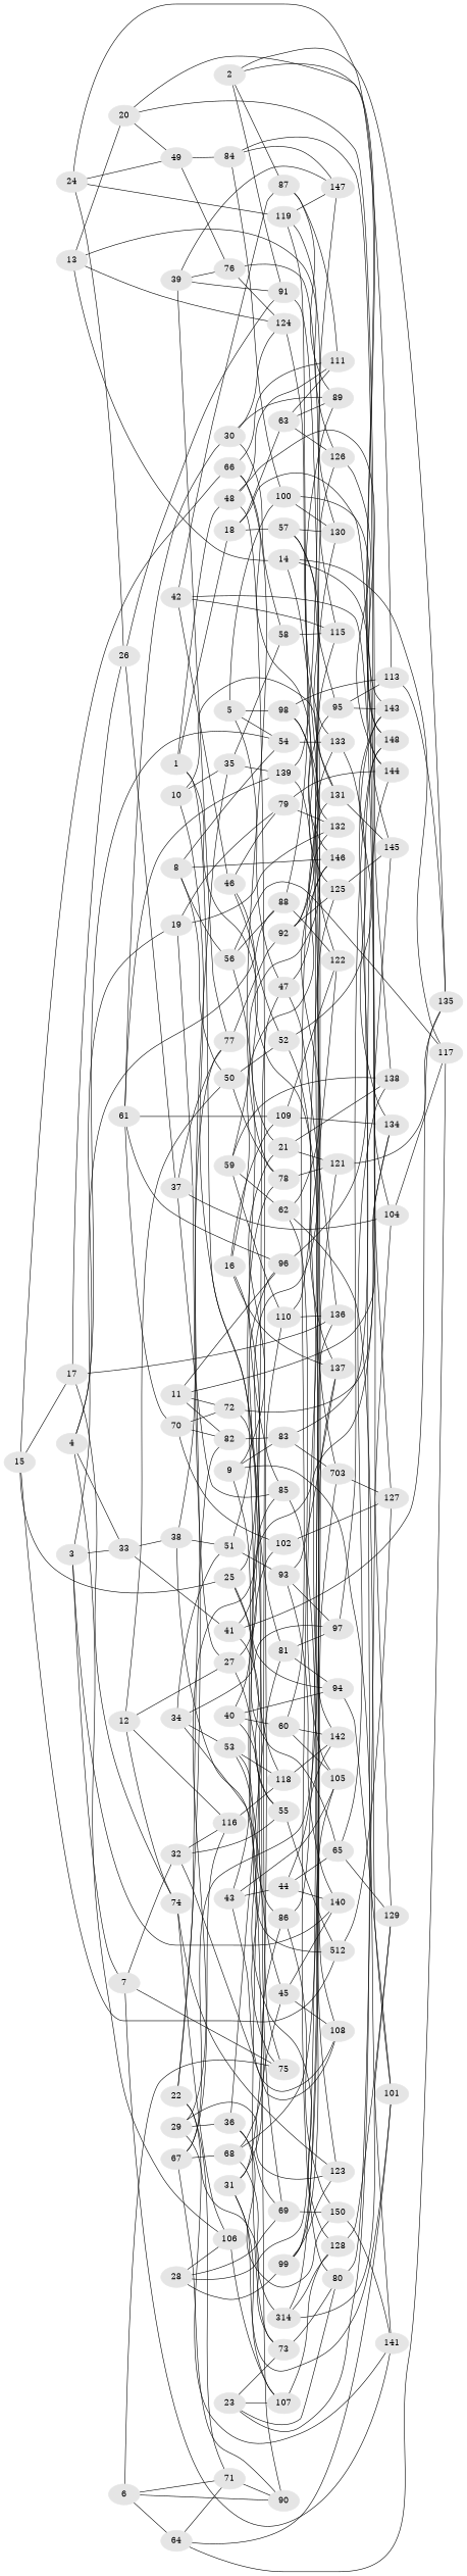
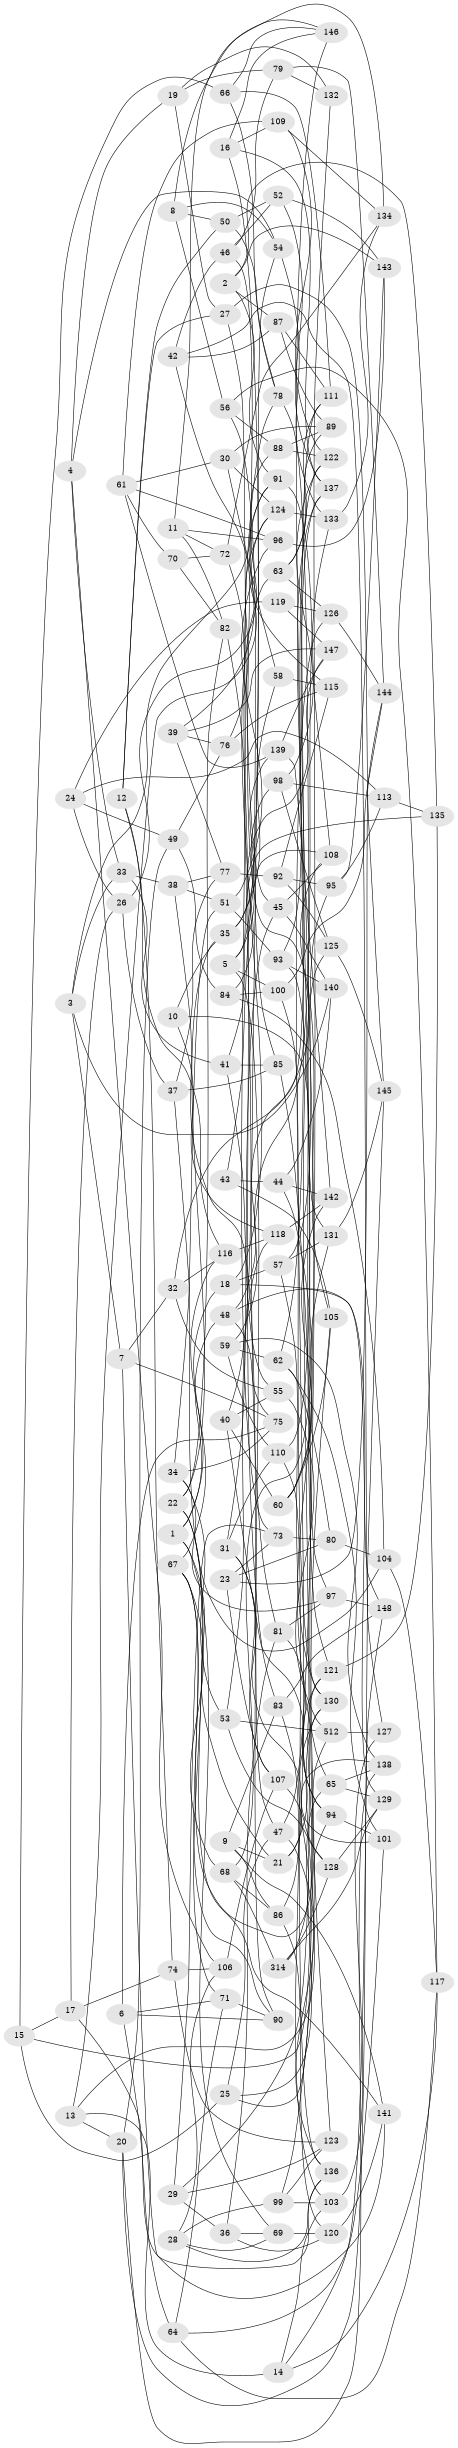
  graph {
    rankdir=LR
    node [color=gray90 style=filled]
    1
    18
    21
    48
    69
    57
    63
    129
    138
    121
    75
    148
    111
-   120 [label=150]
+   120
    2
    87
    91
    135
    143
    89
    108
    3
    7
    33
    88
    140
    32
    141
    38
    41
    122
    4
    19
    54
    106
    27
    79
    132
    133
    107
    5
    47
    98
    100
    136
    113
    125
    130
    144
    6
    64
    71
    90
    117
    101
    116
    55
    8
    50
    56
    146
    78
    52
    85
    9
    83
    86
-   103 [label=703]
+   103
    126
    10
    35
    118
    131
    30
    124
    58
    139
    142
    145
    11
    72
    82
    96
    134
    73
    12
    74
    45
    123
    13
    14
    20
    49
    127
    15
    17
    25
    66
    n99 [label=512]
    26
    65
    94
    16
    81
    109
    137
    97
    37
    95
    76
    84
    22
    23
    80
    104
    128
    24
    119
    147
    77
    28
    99
    105
    29
    36
    115
    31
    110
    51
    34
    53
    93
    92
    39
    40
    60
    42
    46
    43
    44
-   102
    59
    62
    61
    70
    67
    68
    n148 [label=314]
    1 -- 18
    1 -- 21
    1 -- 48
    1 -- 69
    18 -- 57
    18 -- 63
    18 -- 129
    21 -- 138
    21 -- 121
    48 -- 75
    48 -- 148
    48 -- 111
    69 -- 120
    57 -- 130
    57 -- 131
    57 -- 95
    63 -- 111
    63 -- 89
    63 -- 126
    121 -- 135
    120 -- 141
    2 -- 87
    2 -- 91
    2 -- 135
    2 -- 143
    87 -- 111
    87 -- 89
    91 -- 108
    3 -- 7
    3 -- 33
    3 -- 88
    3 -- 140
    7 -- 75
    7 -- 32
    7 -- 141
    33 -- 38
    33 -- 41
    88 -- 89
    88 -- 122
    32 -- 108
    32 -- 116
    32 -- 55
    38 -- 90
    38 -- 77
    38 -- 51
    41 -- 135
    41 -- 55
    41 -- 85
    4 -- 33
    4 -- 19
    4 -- 54
    4 -- 106
    19 -- 27
    19 -- 79
    19 -- 132
    54 -- 133
    106 -- 107
    27 -- 145
    27 -- 45
    79 -- 132
    79 -- 144
    133 -- 134
    107 -- 128
    5 -- 54
    5 -- 47
    5 -- 98
    5 -- 100
    47 -- 132
    47 -- 136
    98 -- 122
    98 -- 113
    98 -- 125
    100 -- 130
    100 -- 144
    113 -- 135
    125 -- 145
    6 -- 75
    6 -- 64
    6 -- 71
    6 -- 90
    64 -- 71
    64 -- 117
    64 -- 101
    71 -- 90
    116 -- 118
    55 -- n99
    8 -- 54
    8 -- 50
    8 -- 56
    8 -- 146
    50 -- 78
    50 -- 52
    56 -- 88
    56 -- 117
    56 -- 85
    78 -- 121
    52 -- 143
    52 -- 137
    85 -- 123
    9 -- 21
    9 -- 141
    9 -- 83
    9 -- 86
    83 -- 148
    83 -- 103
    86 -- 120
    86 -- 126
    103 -- 127
    126 -- 144
    10 -- 35
    10 -- 118
    10 -- 131
    35 -- 58
    35 -- 139
    118 -- 142
    131 -- 145
    30 -- 89
    30 -- 124
    30 -- 58
    124 -- 133
    58 -- 115
    139 -- 142
    139 -- 147
    11 -- 72
    11 -- 82
    11 -- 96
    11 -- 134
    72 -- 134
    72 -- 73
    82 -- 83
    96 -- 143
    73 -- 80
    12 -- 27
    12 -- 116
    12 -- 50
    12 -- 74
    74 -- 106
    74 -- 123
    45 -- 108
    45 -- 140
    13 -- 130
    13 -- 124
    13 -- 14
    13 -- 20
    14 -- 117
    14 -- 103
    14 -- 145
    20 -- 138
    20 -- 148
    20 -- 49
    49 -- 76
    49 -- 84
    15 -- 17
    15 -- 25
    15 -- 66
    15 -- n99
    17 -- 136
    17 -- 74
    17 -- 26
    25 -- 47
    25 -- 65
    25 -- 94
    66 -- 111
    66 -- 146
    66 -- 78
    n99 -- 127
    26 -- 91
    26 -- 37
    65 -- 129
    65 -- 138
    94 -- 101
    16 -- 146
    16 -- 81
    16 -- 109
    16 -- 137
    81 -- 94
    81 -- 97
    109 -- 122
    109 -- 134
    97 -- 148
    37 -- 85
    37 -- 104
    37 -- 77
    95 -- 143
    95 -- 113
    76 -- 124
    76 -- 115
    84 -- 100
    84 -- 104
    84 -- 147
    22 -- 141
    22 -- 71
    22 -- 35
    22 -- 82
    23 -- 107
    23 -- 144
    23 -- 73
    23 -- 80
    80 -- 104
    104 -- 117
    128 -- 129
    24 -- 113
    24 -- 49
    24 -- 26
    24 -- 119
-   119 -- 132
    119 -- 126
    119 -- 147
    77 -- 92
    28 -- 69
    28 -- 106
    28 -- 136
    28 -- 99
    99 -- 103
    99 -- 123
    99 -- 105
    29 -- 125
    29 -- 73
    29 -- 123
    29 -- 36
    36 -- 69
    36 -- 120
    36 -- 81
    31 -- 107
    31 -- 101
    31 -- 45
    31 -- 110
    110 -- 122
    110 -- 136
    51 -- 96
    51 -- 93
    34 -- 75
    34 -- 97
    34 -- 51
    34 -- 53
    53 -- 118
    53 -- n99
    53 -- 128
    93 -- 140
    93 -- 137
    93 -- 97
    92 -- 125
    92 -- 95
    92 -- 115
    39 -- 91
    39 -- 76
    39 -- 147
    39 -- 77
    40 -- 55
    40 -- 78
    40 -- 94
    40 -- 60
    60 -- 131
    60 -- 142
    60 -- 105
    42 -- 87
    42 -- 127
    42 -- 115
    42 -- 46
    46 -- 79
    46 -- 52
    46 -- 105
    43 -- 108
    43 -- 105
    43 -- 44
-   43 -- 102
    44 -- 140
    44 -- 142
    44 -- 65
-   102 -- 127
    59 -- 138
    59 -- 133
    59 -- 110
    59 -- 62
    62 -- 101
    62 -- 146
    62 -- 80
    61 -- 30
    61 -- 139
    61 -- 96
    61 -- 109
    61 -- 70
    70 -- 72
    70 -- 82
-   70 -- 102
    67 -- 121
    67 -- 90
    67 -- 116
    67 -- 68
    68 -- 86
    68 -- 137
    68 -- n148
    n148 -- 129
    n148 -- 130
    n148 -- 128
  }
